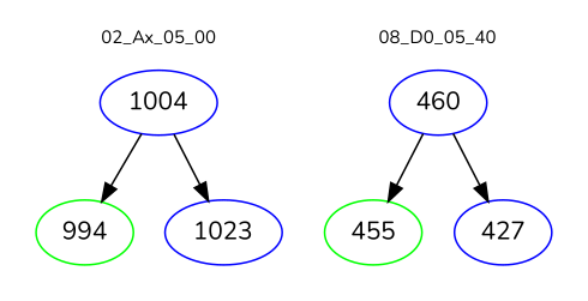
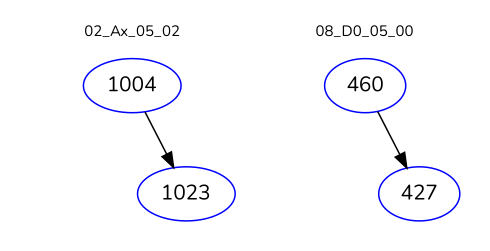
  digraph {
    fontname=Nunito
    node [color=blue fontname=Nunito]
    edge [color=black fontname=Nunito]
    n1 [label=1004]
-   n2 [color=green label=994]
    n3 [label=1023]
    n4 [label=460]
-   n5 [color=green label=455]
    n6 [label=427]
    subgraph cluster_1 {
      color=white
      fontsize=10
-     label="02_Ax_05_00"
+     label="02_Ax_05_02"
      n1
-     n2
      n3
    }
    subgraph cluster_2 {
      color=white
      fontsize=10
-     label="08_D0_05_40"
+     label="08_D0_05_00"
      n4
-     n5
      n6
    }
-   n1 -> n2
    n1 -> n3
-   n4 -> n5
    n4 -> n6
  }
